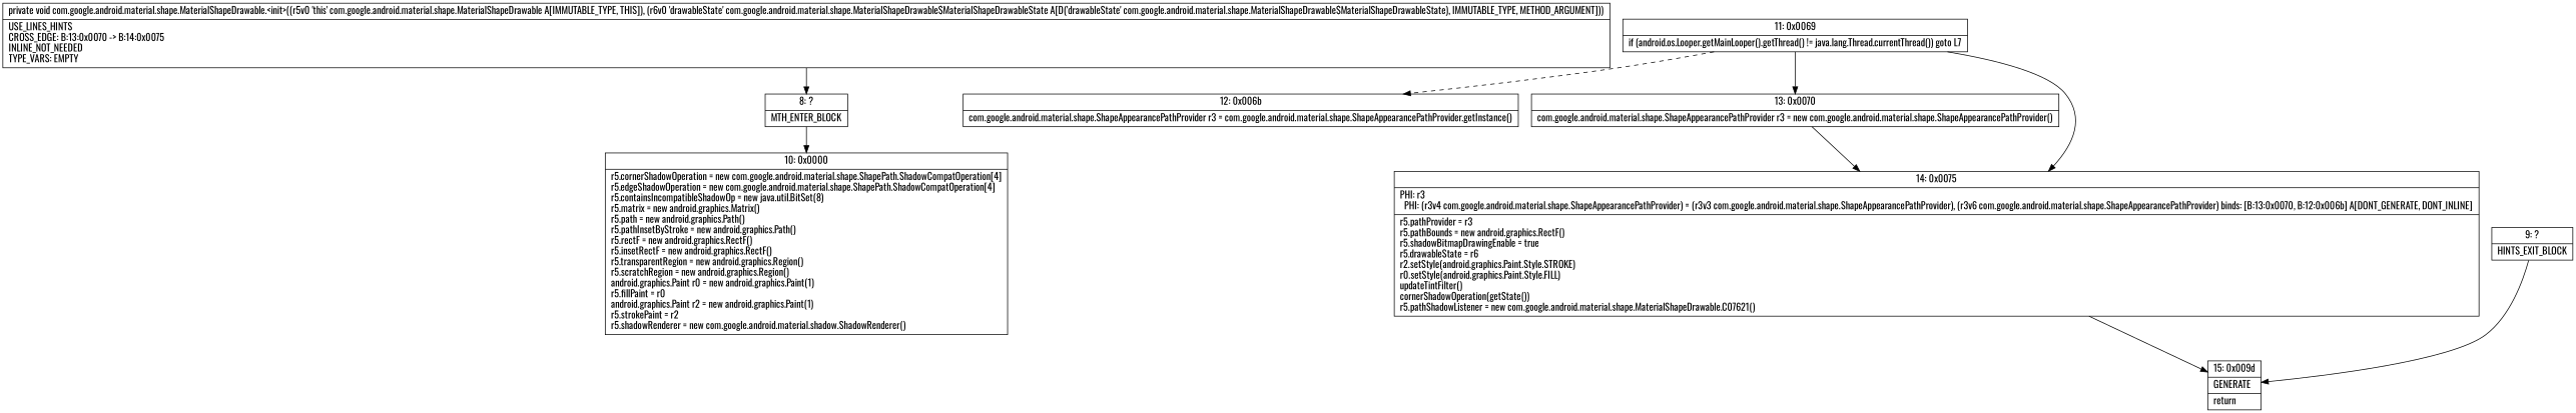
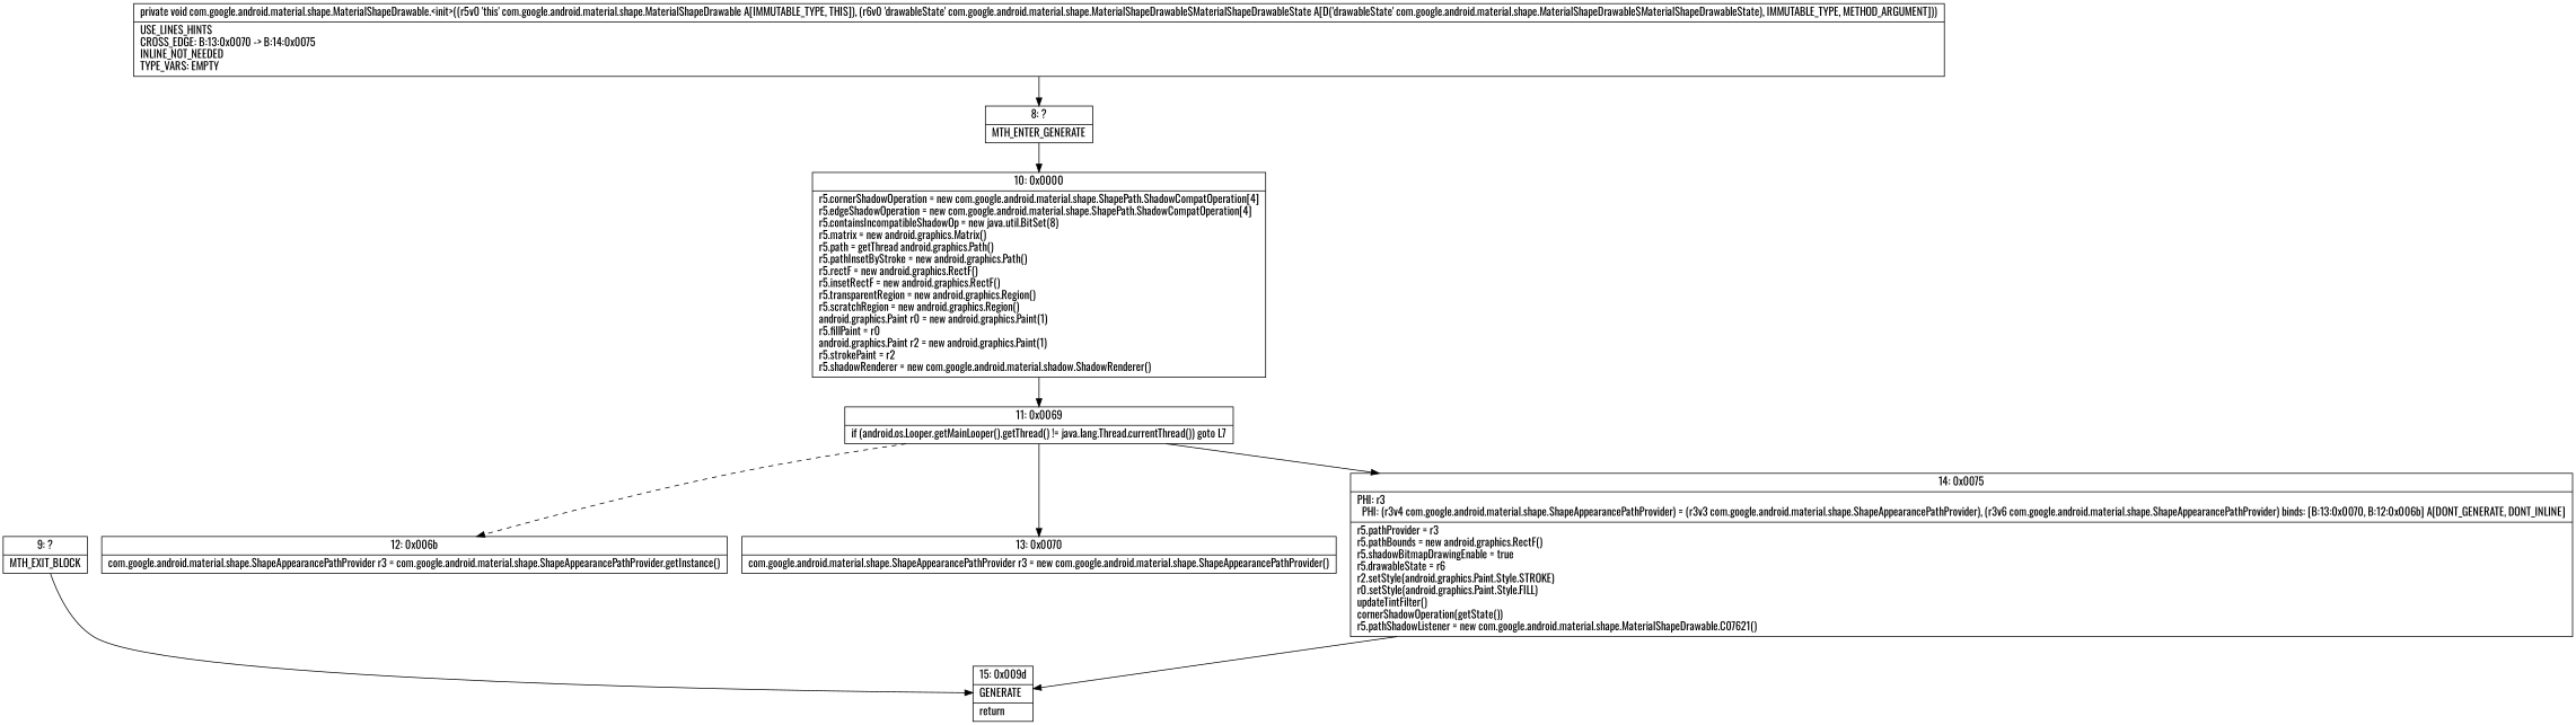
  digraph {
    fontname=Oswald
    node [fontname=Oswald shape=record]
    edge [fontname=Oswald]
-   n1 [label="{8\:\ ?|MTH_ENTER_BLOCK\l}"]
-   n2 [label="{10\:\ 0x0000|r5.cornerShadowOperation = new com.google.android.material.shape.ShapePath.ShadowCompatOperation[4]\lr5.edgeShadowOperation = new com.google.android.material.shape.ShapePath.ShadowCompatOperation[4]\lr5.containsIncompatibleShadowOp = new java.util.BitSet(8)\lr5.matrix = new android.graphics.Matrix()\lr5.path = new android.graphics.Path()\lr5.pathInsetByStroke = new android.graphics.Path()\lr5.rectF = new android.graphics.RectF()\lr5.insetRectF = new android.graphics.RectF()\lr5.transparentRegion = new android.graphics.Region()\lr5.scratchRegion = new android.graphics.Region()\landroid.graphics.Paint r0 = new android.graphics.Paint(1)\lr5.fillPaint = r0\landroid.graphics.Paint r2 = new android.graphics.Paint(1)\lr5.strokePaint = r2\lr5.shadowRenderer = new com.google.android.material.shadow.ShadowRenderer()\l}"]
+   n1 [label="{8\:\ ?|MTH_ENTER_GENERATE\l}"]
+   n2 [label="{10\:\ 0x0000|r5.cornerShadowOperation = new com.google.android.material.shape.ShapePath.ShadowCompatOperation[4]\lr5.edgeShadowOperation = new com.google.android.material.shape.ShapePath.ShadowCompatOperation[4]\lr5.containsIncompatibleShadowOp = new java.util.BitSet(8)\lr5.matrix = new android.graphics.Matrix()\lr5.path = getThread android.graphics.Path()\lr5.pathInsetByStroke = new android.graphics.Path()\lr5.rectF = new android.graphics.RectF()\lr5.insetRectF = new android.graphics.RectF()\lr5.transparentRegion = new android.graphics.Region()\lr5.scratchRegion = new android.graphics.Region()\landroid.graphics.Paint r0 = new android.graphics.Paint(1)\lr5.fillPaint = r0\landroid.graphics.Paint r2 = new android.graphics.Paint(1)\lr5.strokePaint = r2\lr5.shadowRenderer = new com.google.android.material.shadow.ShadowRenderer()\l}"]
    n3 [label="{11\:\ 0x0069|if (android.os.Looper.getMainLooper().getThread() != java.lang.Thread.currentThread()) goto L7\l}"]
    n4 [label="{12\:\ 0x006b|com.google.android.material.shape.ShapeAppearancePathProvider r3 = com.google.android.material.shape.ShapeAppearancePathProvider.getInstance()\l}"]
    n5 [label="{13\:\ 0x0070|com.google.android.material.shape.ShapeAppearancePathProvider r3 = new com.google.android.material.shape.ShapeAppearancePathProvider()\l}"]
    n6 [label="{14\:\ 0x0075|PHI: r3 \l  PHI: (r3v4 com.google.android.material.shape.ShapeAppearancePathProvider) = (r3v3 com.google.android.material.shape.ShapeAppearancePathProvider), (r3v6 com.google.android.material.shape.ShapeAppearancePathProvider) binds: [B:13:0x0070, B:12:0x006b] A[DONT_GENERATE, DONT_INLINE]\l|r5.pathProvider = r3\lr5.pathBounds = new android.graphics.RectF()\lr5.shadowBitmapDrawingEnable = true\lr5.drawableState = r6\lr2.setStyle(android.graphics.Paint.Style.STROKE)\lr0.setStyle(android.graphics.Paint.Style.FILL)\lupdateTintFilter()\lcornerShadowOperation(getState())\lr5.pathShadowListener = new com.google.android.material.shape.MaterialShapeDrawable.C07621()\l}"]
    n7 [label="{15\:\ 0x009d|GENERATE\l|return\l}"]
-   n8 [label="{9\:\ ?|HINTS_EXIT_BLOCK\l}"]
+   n8 [label="{9\:\ ?|MTH_EXIT_BLOCK\l}"]
    n9 [label="{private void com.google.android.material.shape.MaterialShapeDrawable.\<init\>((r5v0 'this' com.google.android.material.shape.MaterialShapeDrawable A[IMMUTABLE_TYPE, THIS]), (r6v0 'drawableState' com.google.android.material.shape.MaterialShapeDrawable$MaterialShapeDrawableState A[D('drawableState' com.google.android.material.shape.MaterialShapeDrawable$MaterialShapeDrawableState), IMMUTABLE_TYPE, METHOD_ARGUMENT]))  | USE_LINES_HINTS\lCROSS_EDGE: B:13:0x0070 \-\> B:14:0x0075\lINLINE_NOT_NEEDED\lTYPE_VARS: EMPTY\l}"]
    n1 -> n2
+   n2 -> n3
    n3 -> n4 [style=dashed]
    n3 -> n5
    n3 -> n6
-   n5 -> n6
    n6 -> n7
    n8 -> n7
    n9 -> n1
  }
